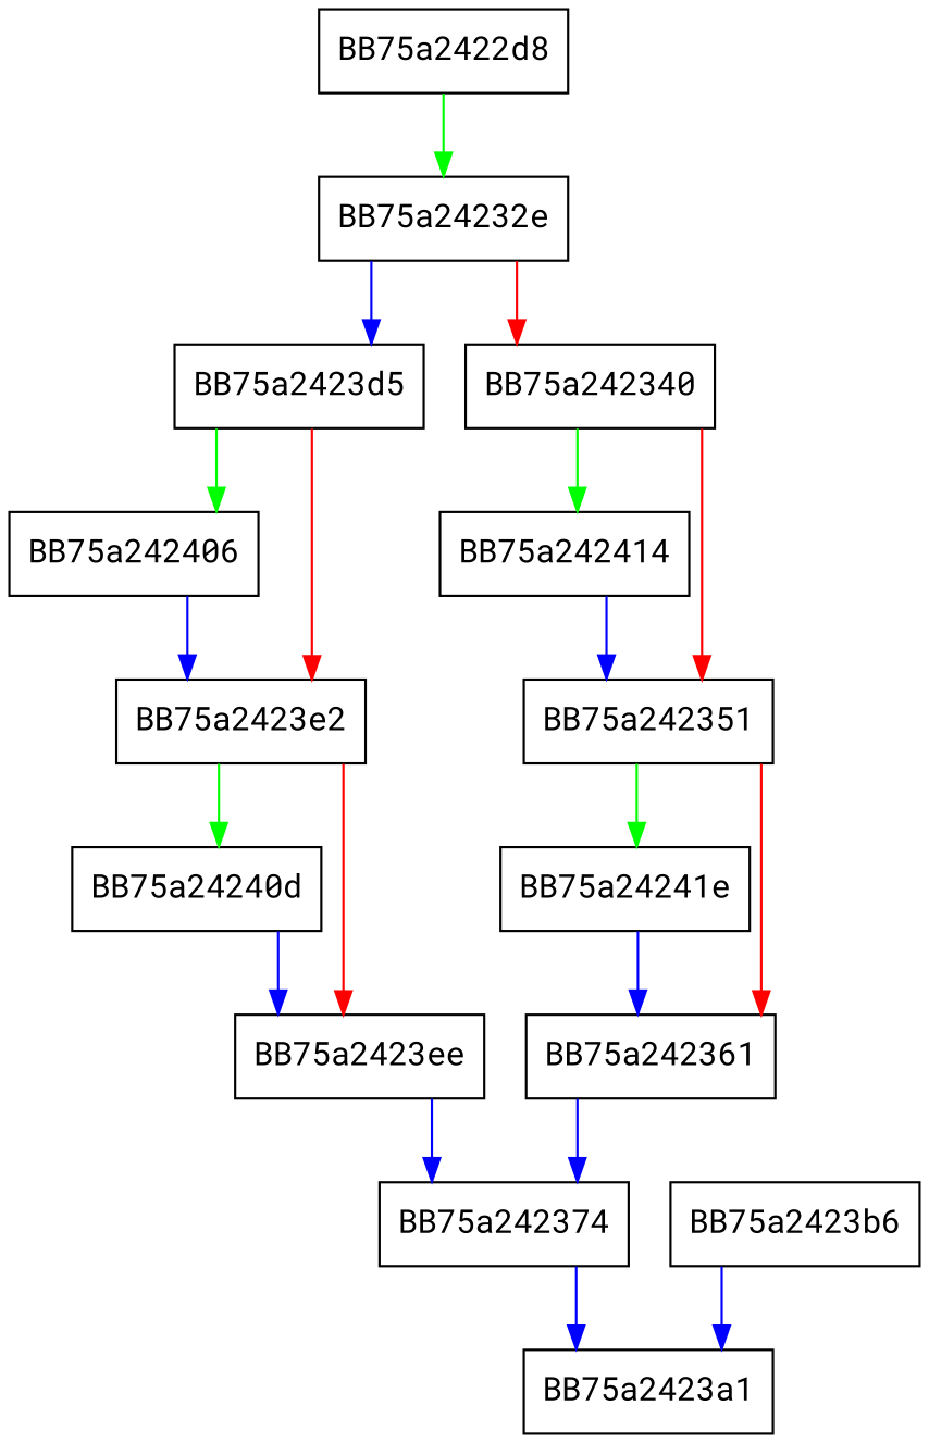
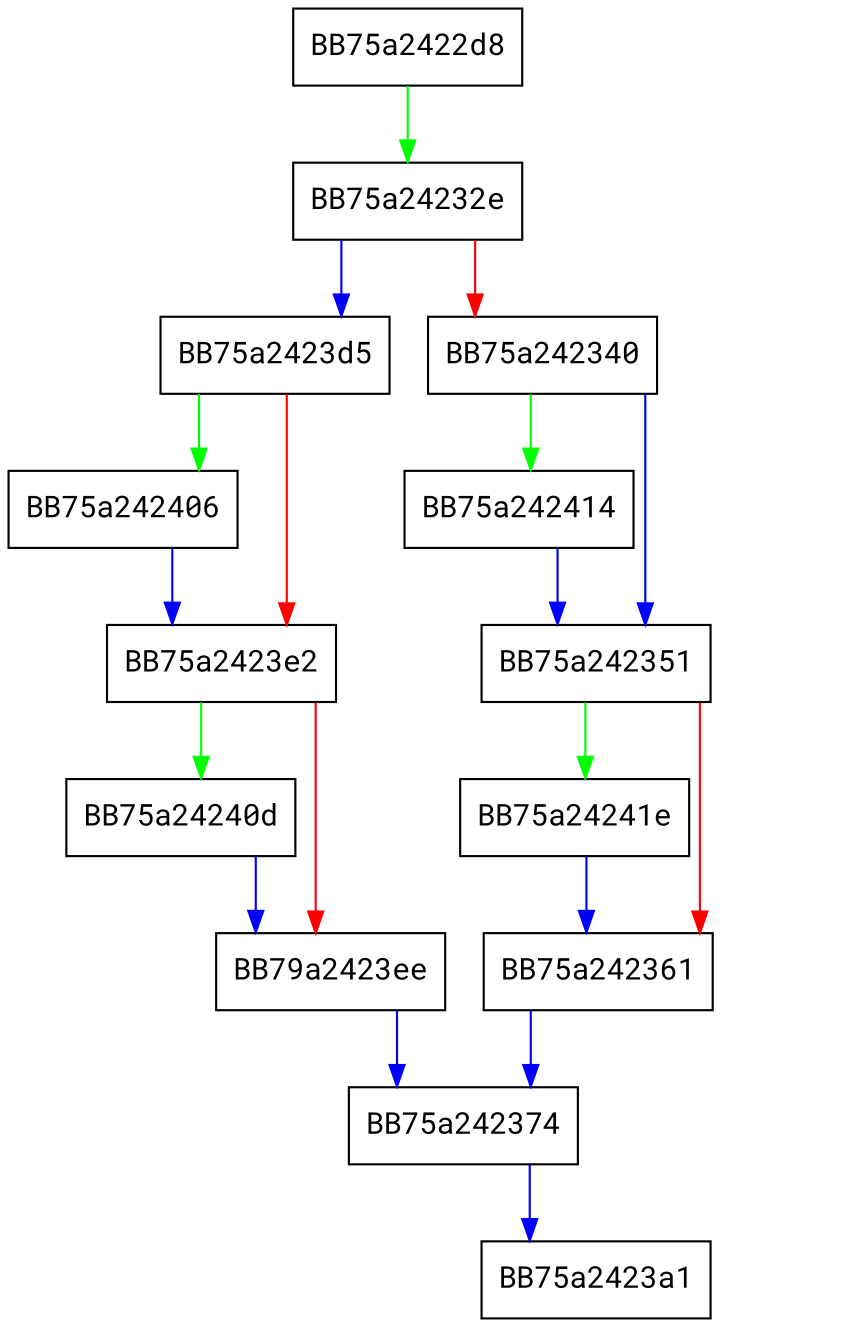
  digraph {
    fontname="Roboto Mono"
    splines=ortho
    node [fontname="Roboto Mono" shape=box]
    edge [color=blue fontname="Roboto Mono"]
    BB75a2422d8
    BB75a24232e
-   BB75a2423b6
    BB75a2423a1
    BB75a2423d5
    BB75a242340
    BB75a242406
    BB75a2423e2
    BB75a242414
    BB75a242351
    BB75a24240d
-   BB75a2423ee
+   BB75a2423ee [label=BB79a2423ee]
    BB75a24241e
    BB75a242361
    BB75a242374
    BB75a2422d8 -> BB75a24232e [color=green]
    BB75a24232e -> BB75a2423d5
    BB75a24232e -> BB75a242340 [color=red]
-   BB75a2423b6 -> BB75a2423a1
    BB75a2423d5 -> BB75a242406 [color=green]
    BB75a2423d5 -> BB75a2423e2 [color=red]
    BB75a242340 -> BB75a242414 [color=green]
-   BB75a242340 -> BB75a242351 [color=red]
+   BB75a242340 -> BB75a242351
    BB75a242406 -> BB75a2423e2
    BB75a2423e2 -> BB75a24240d [color=green]
    BB75a2423e2 -> BB75a2423ee [color=red]
    BB75a242414 -> BB75a242351
    BB75a242351 -> BB75a24241e [color=green]
    BB75a242351 -> BB75a242361 [color=red]
    BB75a24240d -> BB75a2423ee
    BB75a2423ee -> BB75a242374
    BB75a24241e -> BB75a242361
    BB75a242361 -> BB75a242374
    BB75a242374 -> BB75a2423a1
  }
